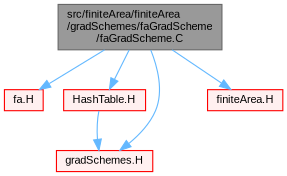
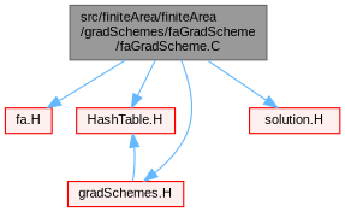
  digraph {
    fontname="Liberation Sans"
    node [color=red fillcolor="#FFF0F0" fontname="Liberation Sans" fontsize=10 shape=box style=filled]
    edge [color=steelblue1 fontname="Liberation Sans" fontsize=10 labelfontname=Helvetica labelfontsize=10 style=solid]
    n1 [color=gray40 fillcolor=grey60 fontcolor=black height=0.2 label="src/finiteArea/finiteArea\l/gradSchemes/faGradScheme\l/faGradScheme.C" width=0.4]
    n2 [height=0.2 label="fa.H" width=0.4]
    n3 [height=0.2 label="HashTable.H" width=0.4]
    n4 [height=0.2 label="gradSchemes.H" width=0.4]
-   n5 [height=0.2 label="finiteArea.H" width=0.4]
+   n5 [height=0.2 label="solution.H" width=0.4]
    n1 -> n2
    n1 -> n3
    n1 -> n4
    n1 -> n5
-   n3 -> n4
+   n4 -> n3
  }
